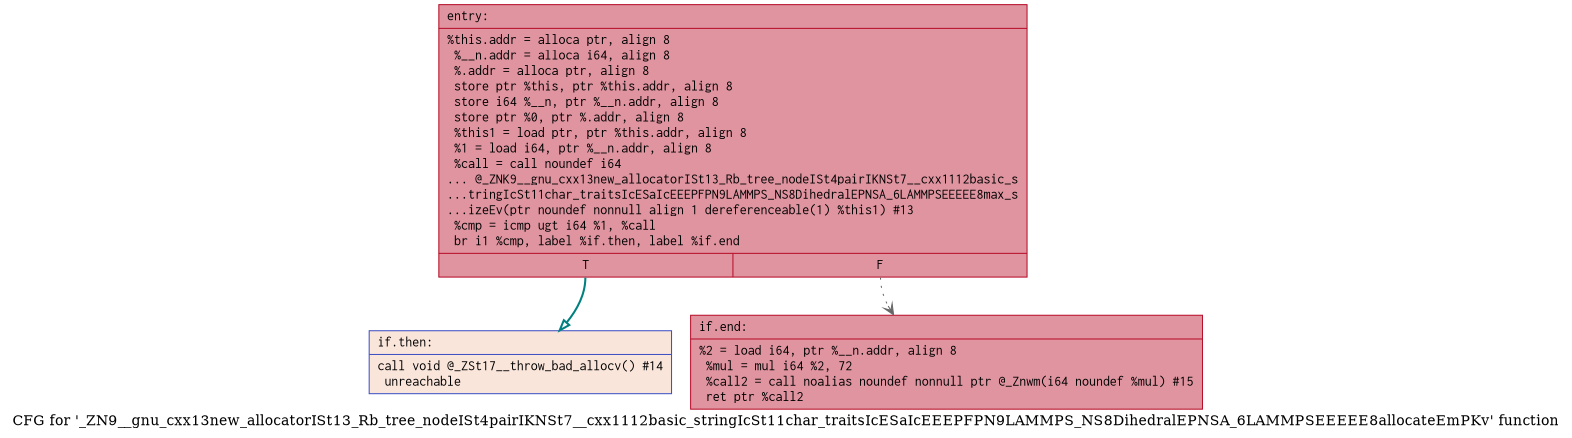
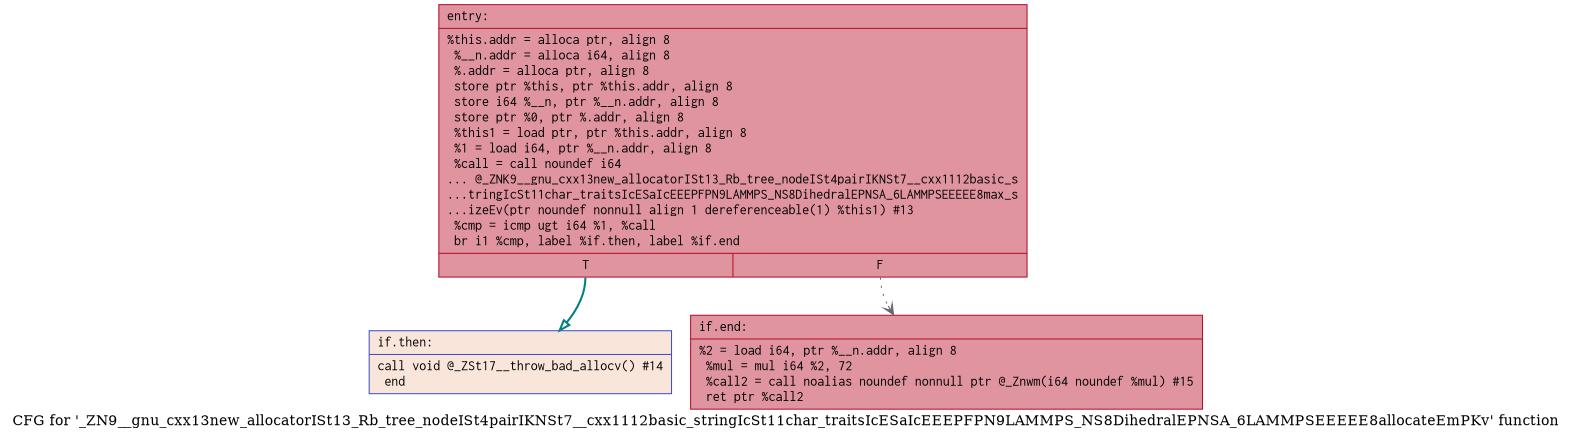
  digraph {
    label="CFG for '_ZN9__gnu_cxx13new_allocatorISt13_Rb_tree_nodeISt4pairIKNSt7__cxx1112basic_stringIcSt11char_traitsIcESaIcEEEPFPN9LAMMPS_NS8DihedralEPNSA_6LAMMPSEEEEE8allocateEmPKv' function"
    node [color="#b70d28ff" fillcolor="#b70d2870" fontname=Courier shape=record style=filled]
    n1 [label="{entry:\l|  %this.addr = alloca ptr, align 8\l  %__n.addr = alloca i64, align 8\l  %.addr = alloca ptr, align 8\l  store ptr %this, ptr %this.addr, align 8\l  store i64 %__n, ptr %__n.addr, align 8\l  store ptr %0, ptr %.addr, align 8\l  %this1 = load ptr, ptr %this.addr, align 8\l  %1 = load i64, ptr %__n.addr, align 8\l  %call = call noundef i64\l... @_ZNK9__gnu_cxx13new_allocatorISt13_Rb_tree_nodeISt4pairIKNSt7__cxx1112basic_s\l...tringIcSt11char_traitsIcESaIcEEEPFPN9LAMMPS_NS8DihedralEPNSA_6LAMMPSEEEEE8max_s\l...izeEv(ptr noundef nonnull align 1 dereferenceable(1) %this1) #13\l  %cmp = icmp ugt i64 %1, %call\l  br i1 %cmp, label %if.then, label %if.end\l|{<s0>T|<s1>F}}"]
-   n2 [color="#3d50c3ff" fillcolor="#f4c5ad70" label="{if.then:\l|  call void @_ZSt17__throw_bad_allocv() #14\l  unreachable\l}"]
+   n2 [color="#3d50c3ff" fillcolor="#f4c5ad70" label="{if.then:\l|  call void @_ZSt17__throw_bad_allocv() #14\l  end\l}"]
    n3 [label="{if.end:\l|  %2 = load i64, ptr %__n.addr, align 8\l  %mul = mul i64 %2, 72\l  %call2 = call noalias noundef nonnull ptr @_Znwm(i64 noundef %mul) #15\l  ret ptr %call2\l}"]
    n1 -> n2 [tailport=s0 color=teal style=bold arrowhead=onormal]
    n1 -> n3 [tailport=s1 color=gray40 style=dotted arrowhead=vee]
  }
